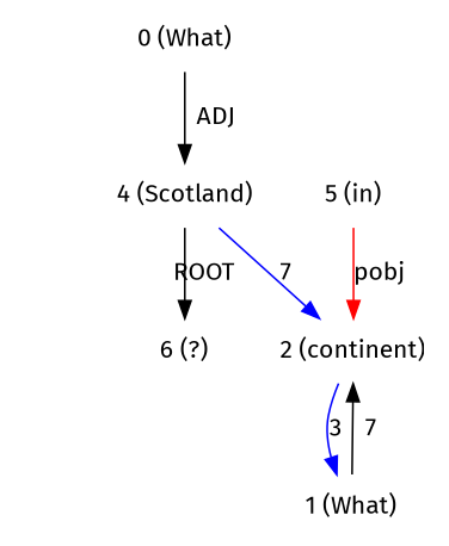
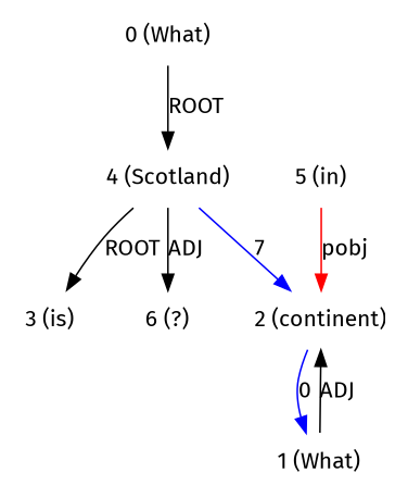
  digraph {
    fontname="Fira Sans"
    node [fontname="Fira Sans" shape=plaintext]
    edge [dir=forward fontname="Fira Sans"]
    n1 [label="0 (What)"]
    n2 [label="4 (Scotland)"]
    n3 [label="2 (continent)"]
+   n4 [label="3 (is)"]
    n5 [label="6 (?)"]
    n6 [label="1 (What)"]
    n7 [label="5 (in)"]
-   n1 -> n2 [label=ADJ]
+   n1 -> n2 [label=ROOT]
    n2 -> n3 [color=blue label=7]
-   n2 -> n5 [label=ROOT]
-   n3 -> n6 [color=blue label=3]
-   n6 -> n3 [label=7]
+   n2 -> n4 [label=ROOT]
+   n2 -> n5 [label=ADJ]
+   n3 -> n6 [color=blue label=0]
+   n6 -> n3 [label=ADJ]
    n7 -> n3 [color=red label=pobj]
  }
